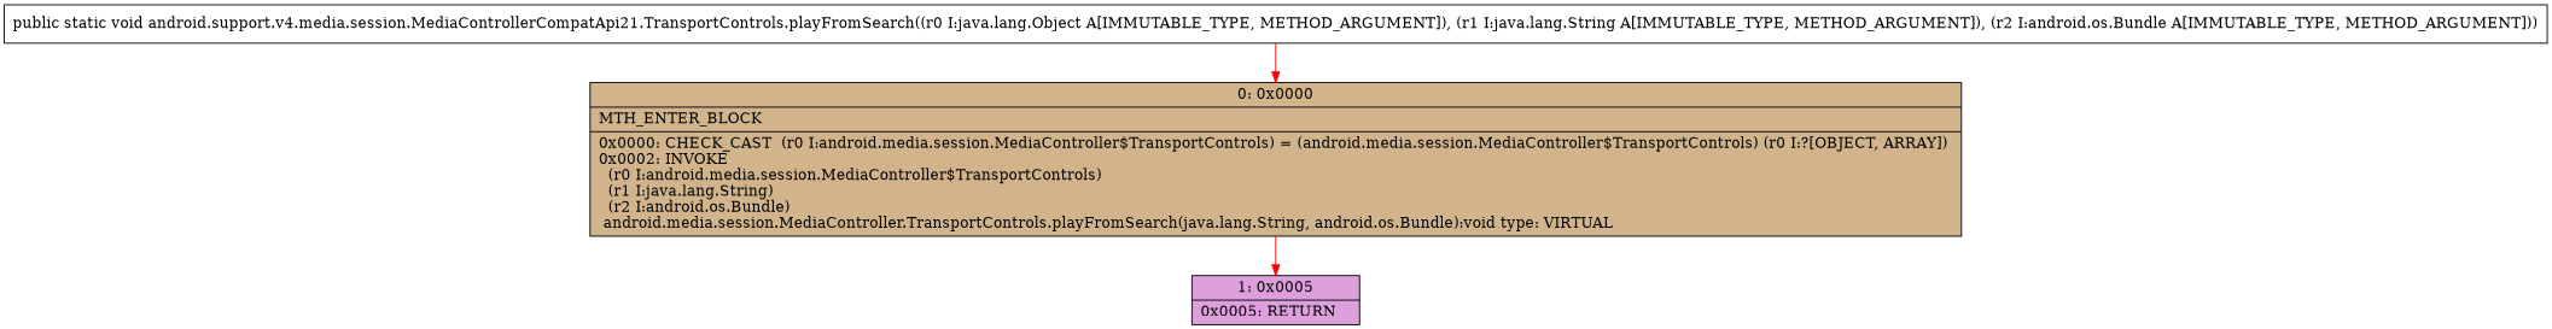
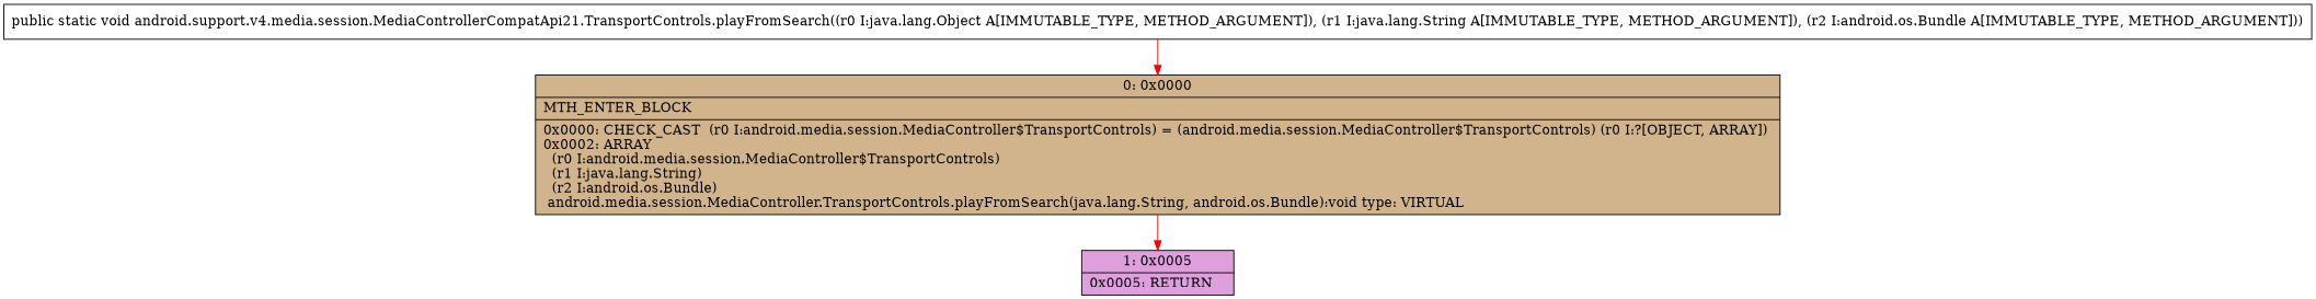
  digraph {
    node [shape=record style=filled]
    edge [color=red]
-   n1 [label="{0\:\ 0x0000|MTH_ENTER_BLOCK\l|0x0000: CHECK_CAST  (r0 I:android.media.session.MediaController$TransportControls) = (android.media.session.MediaController$TransportControls) (r0 I:?[OBJECT, ARRAY]) \l0x0002: INVOKE  \l  (r0 I:android.media.session.MediaController$TransportControls)\l  (r1 I:java.lang.String)\l  (r2 I:android.os.Bundle)\l android.media.session.MediaController.TransportControls.playFromSearch(java.lang.String, android.os.Bundle):void type: VIRTUAL \l}" fillcolor=tan]
+   n1 [label="{0\:\ 0x0000|MTH_ENTER_BLOCK\l|0x0000: CHECK_CAST  (r0 I:android.media.session.MediaController$TransportControls) = (android.media.session.MediaController$TransportControls) (r0 I:?[OBJECT, ARRAY]) \l0x0002: ARRAY  \l  (r0 I:android.media.session.MediaController$TransportControls)\l  (r1 I:java.lang.String)\l  (r2 I:android.os.Bundle)\l android.media.session.MediaController.TransportControls.playFromSearch(java.lang.String, android.os.Bundle):void type: VIRTUAL \l}" fillcolor=tan]
    n2 [label="{1\:\ 0x0005|0x0005: RETURN   \l}" fillcolor=plum]
    n3 [label="{public static void android.support.v4.media.session.MediaControllerCompatApi21.TransportControls.playFromSearch((r0 I:java.lang.Object A[IMMUTABLE_TYPE, METHOD_ARGUMENT]), (r1 I:java.lang.String A[IMMUTABLE_TYPE, METHOD_ARGUMENT]), (r2 I:android.os.Bundle A[IMMUTABLE_TYPE, METHOD_ARGUMENT])) }" fillcolor=white]
    n1 -> n2
    n3 -> n1
  }
